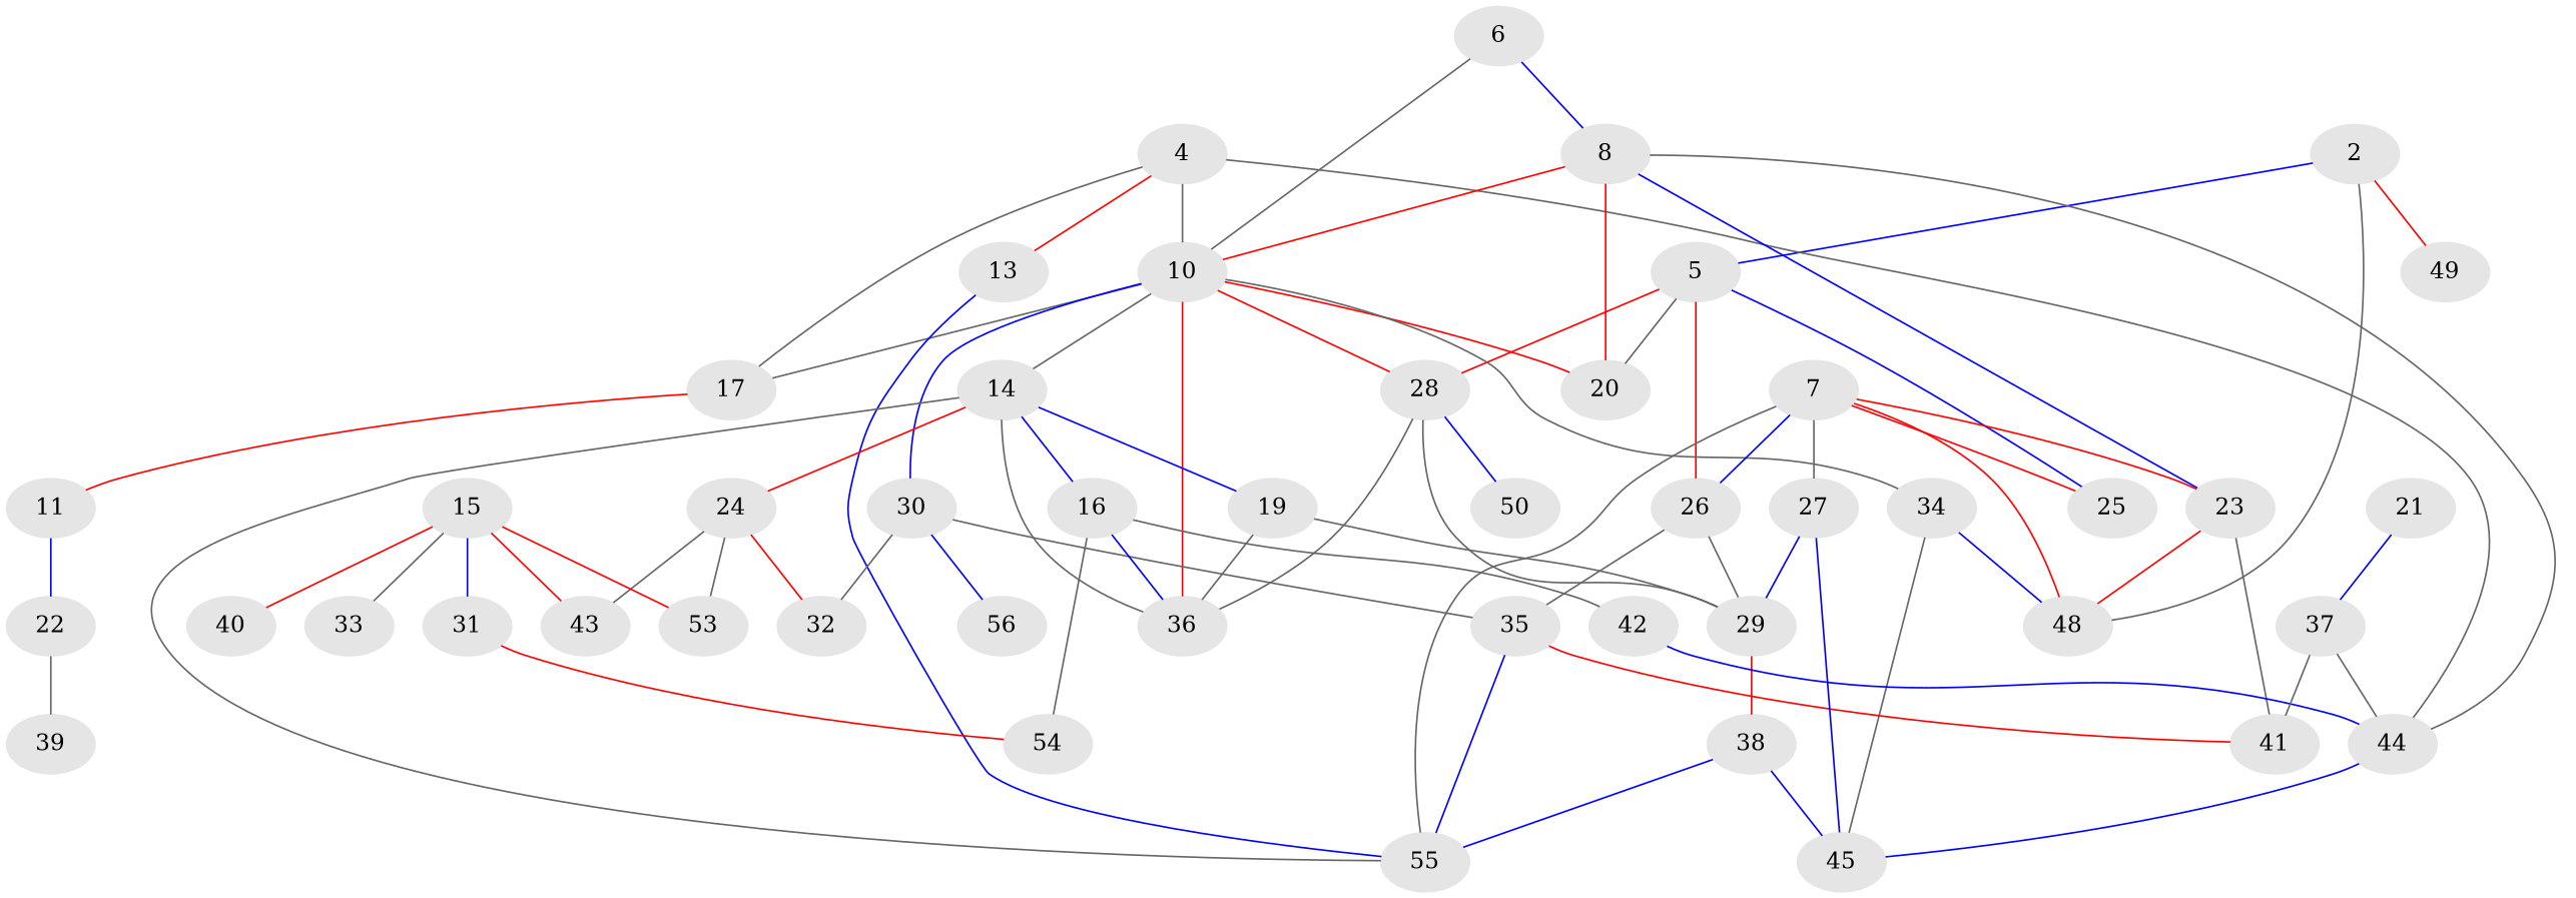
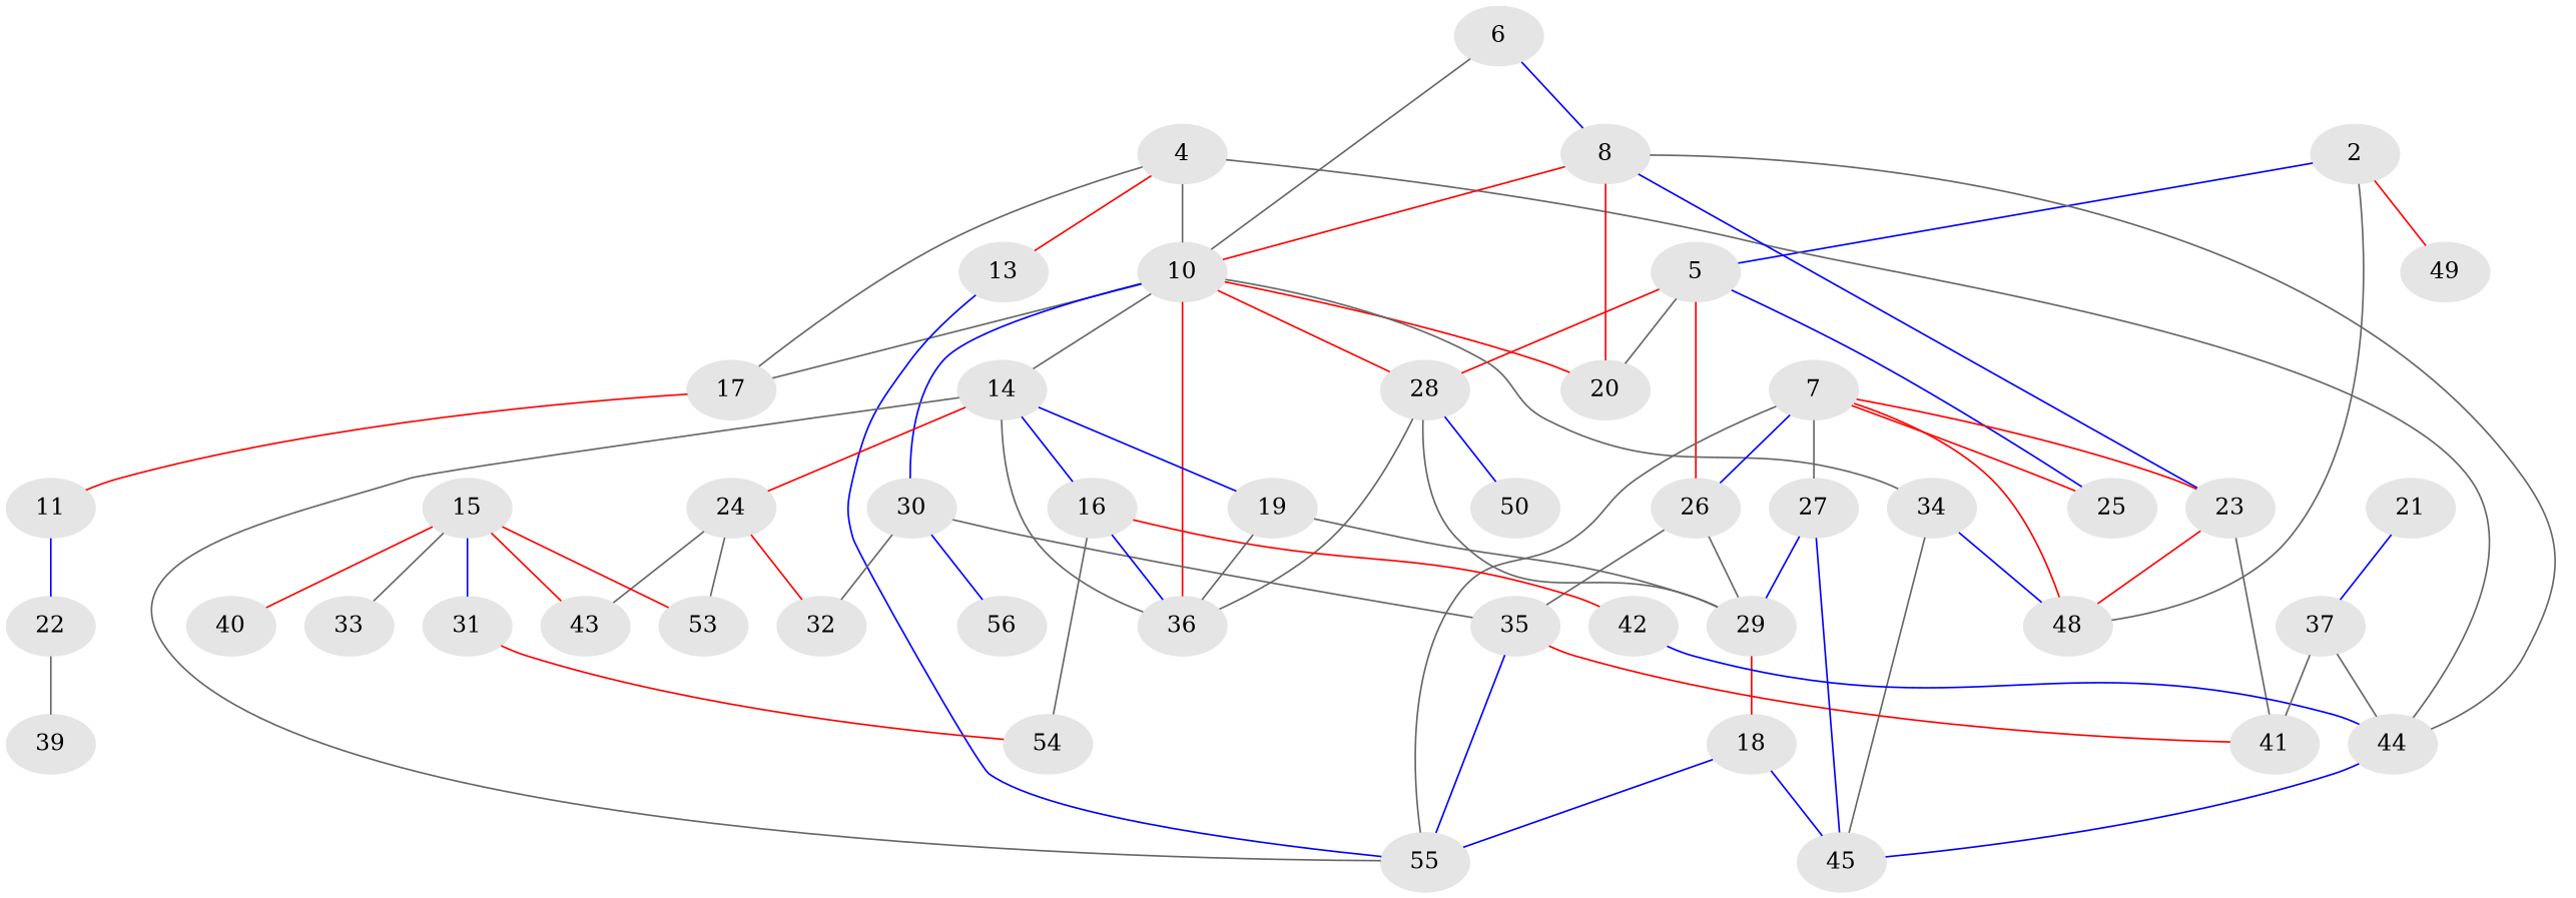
  graph {
    node [color=gray90 style=filled]
    edge [color=gray40 weight=1.0]
    2
    5
    48
    49
    20
    25
    26
    28
    4
    10
    13
    17
    44
    30
    14
    34
    36
    55
    11
    45
    29
    35
    50
    6
    8
    23
    7
    27
    41
    32
    56
    16
    19
    24
    22
    39
    42
    54
    43
    53
    15
    31
    33
    40
-   38
+   38 [label=18]
    21
    37
    2 -- 5 [color=blue]
    2 -- 48
    2 -- 49 [color=red]
    5 -- 20
    5 -- 25 [color=blue]
    5 -- 26 [color=red]
    5 -- 28 [color=red]
    26 -- 29
    26 -- 35
    28 -- 36
    28 -- 29
    28 -- 50 [color=blue]
    4 -- 10 [weight=2.0]
    4 -- 13 [color=red]
    4 -- 17
    4 -- 44
    10 -- 20 [color=red]
    10 -- 28 [color=red]
    10 -- 17
    10 -- 30 [color=blue weight=2.0]
    10 -- 14
    10 -- 34
    10 -- 36 [color=red]
    13 -- 55 [color=blue]
    17 -- 11 [color=red]
    44 -- 45 [color=blue]
    30 -- 35
    30 -- 32
    30 -- 56 [color=blue]
    14 -- 36
    14 -- 55
    14 -- 16 [color=blue]
    14 -- 19 [color=blue]
    14 -- 24 [color=red weight=2.0]
    34 -- 48 [color=blue]
    34 -- 45
    11 -- 22 [color=blue weight=2.0]
    29 -- 38 [color=red]
    35 -- 55 [color=blue]
    35 -- 41 [color=red]
    6 -- 10
    6 -- 8 [color=blue]
    8 -- 20 [color=red weight=3.0]
    8 -- 10 [color=red]
    8 -- 44
    8 -- 23 [color=blue]
    23 -- 48 [color=red]
    23 -- 41
    7 -- 48 [color=red]
    7 -- 25 [color=red]
    7 -- 26 [color=blue]
    7 -- 55
    7 -- 23 [color=red]
    7 -- 27 [weight=3.0]
    27 -- 45 [color=blue weight=3.0]
    27 -- 29 [color=blue]
    16 -- 36 [color=blue]
-   16 -- 42
+   16 -- 42 [color=red]
    16 -- 54
    19 -- 36
    19 -- 29
    24 -- 32 [color=red]
    24 -- 43
    24 -- 53
    22 -- 39
    42 -- 44 [color=blue]
    15 -- 43 [color=red]
    15 -- 53 [color=red]
    15 -- 31 [color=blue]
    15 -- 33
    15 -- 40 [color=red]
    31 -- 54 [color=red]
    38 -- 55 [color=blue]
    38 -- 45 [color=blue]
    21 -- 37 [color=blue]
    37 -- 44
    37 -- 41 [weight=3.0]
  }
